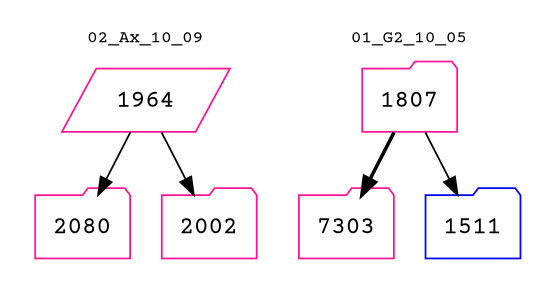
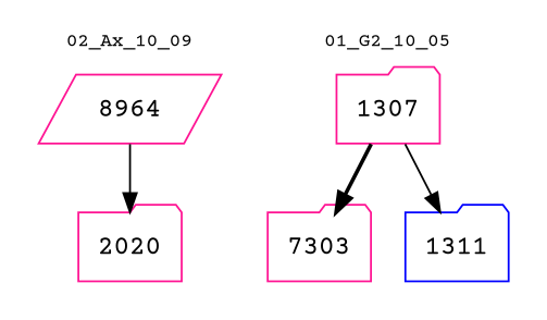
  digraph {
    fontname="Courier Prime"
    node [color=deeppink fontname="Courier Prime" shape=folder]
    edge [color=black fontname="Courier Prime" style=solid]
-   n1 [label=1964 shape=parallelogram]
-   n2 [label=2080]
-   n3 [label=2002]
-   n4 [label=1807]
+   n1 [label=8964 shape=parallelogram]
+   n2 [label=2020]
+   n4 [label=1307]
    n5 [label=7303]
-   n6 [color=blue label=1511]
+   n6 [color=blue label=1311]
    subgraph cluster_1 {
      color=white
      fontsize=10
      label="02_Ax_10_09"
      n1
      n2
-     n3
    }
    subgraph cluster_2 {
      color=white
      fontsize=10
      label="01_G2_10_05"
      n4
      n5
      n6
    }
    n1 -> n2
-   n1 -> n3
    n4 -> n5 [style=bold]
    n4 -> n6
  }
